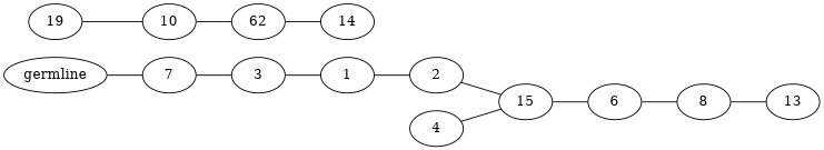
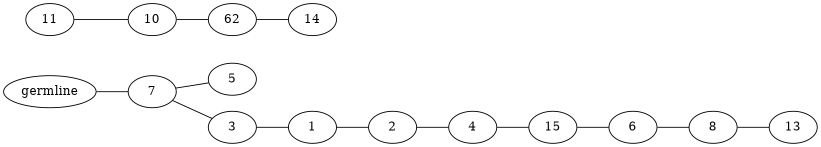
  graph {
    rankdir=LR
    n1 [label=germline]
    n2 [label=7]
+   n3 [label=5]
    n4 [label=3]
    n5 [label=1]
    n6 [label=2]
    n7 [label=4]
    n8 [label=15]
-   n9 [label=19]
+   n9 [label=11]
    n10 [label=10]
    n11 [label=62]
    n12 [label=14]
    n13 [label=6]
    n14 [label=8]
    n15 [label=13]
    n1 -- n2
+   n2 -- n3
    n2 -- n4
    n4 -- n5
    n5 -- n6
-   n6 -- n8
+   n6 -- n7
    n7 -- n8
    n8 -- n13
    n9 -- n10
    n10 -- n11
    n11 -- n12
    n13 -- n14
    n14 -- n15
  }
